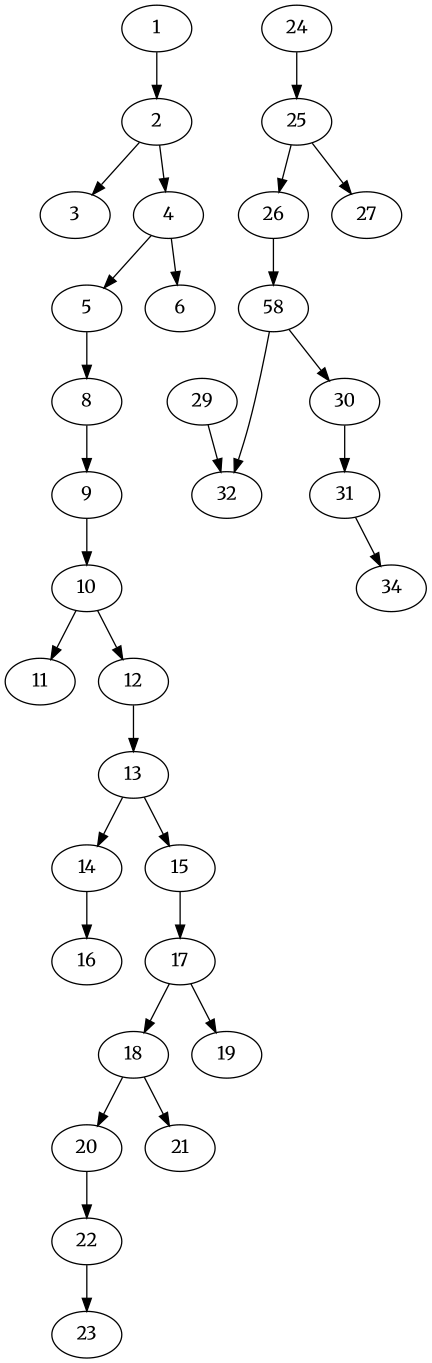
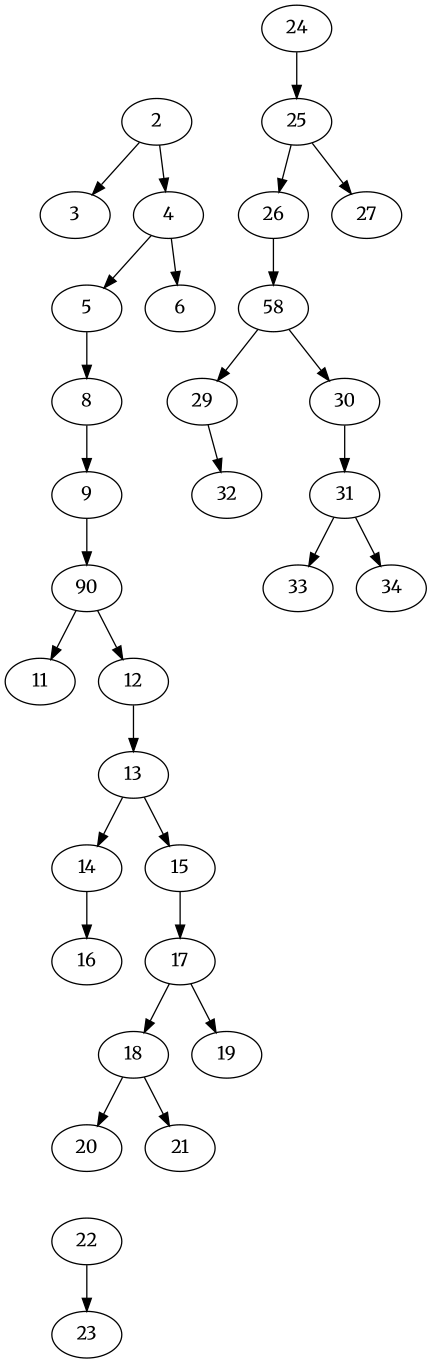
  digraph {
    fontname=Merriweather
    node [alpha=0.06 fontname=Merriweather]
    edge [fontname=Merriweather]
-   1 [alpha=0.18 expect_size=42242048]
    2 [alpha=0.09 expect_size=29369344]
    3 [alpha=0.16 expect_size=47297536]
    4 [alpha=0.14 expect_size=20958208]
    5 [alpha=0.15 expect_size=9106432]
    6 [expect_size=49483776]
    8 [expect_size=47960064]
    9 [expect_size=18651136]
-   10 [alpha=0.03 expect_size=49801216]
+   10 [alpha=0.03 expect_size=49801216 label=90]
    11 [alpha=0.02 expect_size=33453056]
    12 [alpha=0.09 expect_size=29174784]
    13 [alpha=0.00 expect_size=50999296]
    14 [alpha=0.05 expect_size=40395776]
    15 [alpha=0.17 expect_size=25347072]
    16 [alpha=0.18 expect_size=13906944]
    17 [alpha=0.10 expect_size=29202432]
    18 [alpha=0.03 expect_size=39735296]
    19 [alpha=0.10 expect_size=6757376]
    20 [alpha=0.12 expect_size=21820416]
    21 [alpha=0.11 expect_size=29495296]
    22 [alpha=0.20 expect_size=34890752]
    23 [expect_size=8882176]
    24 [alpha=0.20 expect_size=9506816]
    25 [alpha=0.14 expect_size=21287936]
    26 [alpha=0.08 expect_size=14932992]
    27 [alpha=0.14 expect_size=9609216]
    n27 [alpha=0.19 expect_size=33395712 label=58]
    29 [alpha=0.09 expect_size=39736320]
    30 [alpha=0.18 expect_size=14990336]
    32 [alpha=0.10 expect_size=22718464]
    31 [alpha=0.19 expect_size=44170240]
+   33 [alpha=0.00 expect_size=21947392]
    34 [expect_size=36726784]
-   1 -> 2
    2 -> 3
    2 -> 4
    4 -> 5
    4 -> 6
    5 -> 8
    8 -> 9
    9 -> 10
    10 -> 11
    10 -> 12
    12 -> 13
    13 -> 14
    13 -> 15
    14 -> 16
    15 -> 17
    17 -> 18
    17 -> 19
    18 -> 20
    18 -> 21
-   20 -> 22
    22 -> 23
    24 -> 25
    25 -> 26
    25 -> 27
    26 -> n27
-   n27 -> 32
+   n27 -> 29
    n27 -> 30
    29 -> 32
    30 -> 31
+   31 -> 33
    31 -> 34
  }
